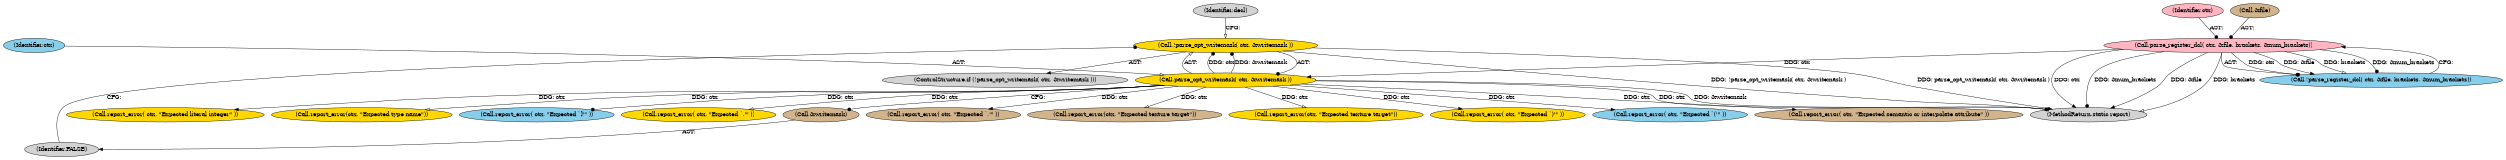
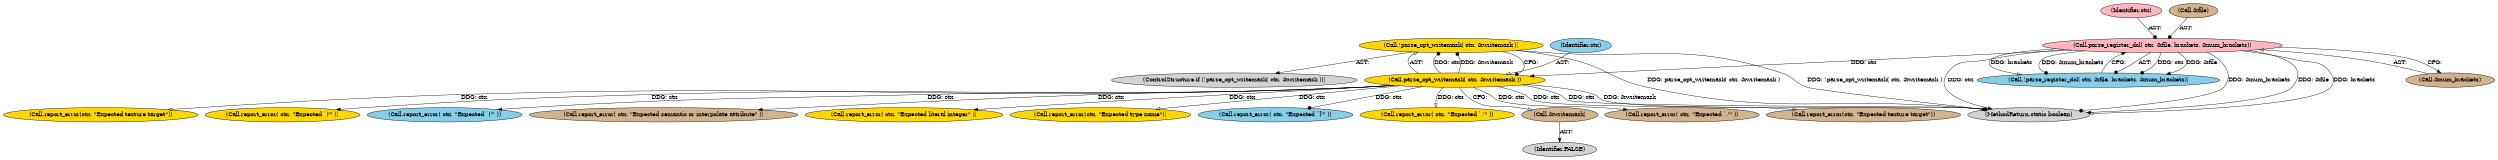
  digraph {
    node [fillcolor=gold style=filled]
    edge [arrowhead=normal]
    n1 [label="(Call,!parse_opt_writemask( ctx, &writemask ))"]
    n2 [label="(Call,parse_opt_writemask( ctx, &writemask ))"]
    n3 [fillcolor=lightgrey label="(ControlStructure,if (!parse_opt_writemask( ctx, &writemask )))"]
-   n4 [fillcolor=lightgrey label="(MethodReturn,static report)"]
+   n4 [fillcolor=lightgrey label="(MethodReturn,static boolean)"]
    n5 [label="(Call,report_error(ctx, \"Expected type name\"))"]
    n6 [fillcolor=skyblue label="(Call,report_error( ctx, \"Expected `]'\" ))"]
    n7 [label="(Call,report_error( ctx, \"Expected `,'\" ))"]
    n8 [fillcolor=tan label="(Call,&writemask)"]
    n9 [fillcolor=tan label="(Call,report_error( ctx, \"Expected `,'\" ))"]
    n10 [fillcolor=tan label="(Call,report_error(ctx, \"Expected texture target\"))"]
    n11 [label="(Call,report_error(ctx, \"Expected texture target\"))"]
    n12 [label="(Call,report_error( ctx, \"Expected `)'\" ))"]
    n13 [fillcolor=skyblue label="(Call,report_error( ctx, \"Expected `('\" ))"]
    n14 [fillcolor=tan label="(Call,report_error( ctx, \"Expected semantic or interpolate attribute\" ))"]
    n15 [label="(Call,report_error( ctx, \"Expected literal integer\" ))"]
    n16 [fillcolor=lightgrey label="(Identifier,FALSE)"]
    n17 [fillcolor=lightpink label="(Call,parse_register_dcl( ctx, &file, brackets, &num_brackets))"]
+   n18 [fillcolor=tan label="(Call,&num_brackets)"]
    n19 [fillcolor=skyblue label="(Call,!parse_register_dcl( ctx, &file, brackets, &num_brackets))"]
    n20 [fillcolor=skyblue label="(Identifier,ctx)"]
    n21 [fillcolor=lightpink label="(Identifier,ctx)"]
-   n22 [fillcolor=lightgrey label="(Identifier,decl)"]
    n23 [fillcolor=tan label="(Call,&file)"]
-   n1 -> n2 [arrowhead=dot label="AST: "]
+   n1 -> n2 [arrowhead=dot label="CFG: "]
    n1 -> n3 [label="AST: "]
    n1 -> n4 [arrowhead=dot label="DDG: !parse_opt_writemask( ctx, &writemask )"]
    n1 -> n4 [label="DDG: parse_opt_writemask( ctx, &writemask )"]
    n2 -> n1 [arrowhead=onormal label="AST: "]
    n2 -> n1 [arrowhead=dot label="DDG: ctx"]
    n2 -> n1 [arrowhead=dot label="DDG: &writemask"]
    n2 -> n4 [arrowhead=dot label="DDG: ctx"]
    n2 -> n4 [label="DDG: &writemask"]
    n2 -> n5 [arrowhead=onormal label="DDG: ctx"]
    n2 -> n6 [arrowhead=dot label="DDG: ctx"]
    n2 -> n7 [arrowhead=onormal label="DDG: ctx"]
-   n2 -> n8 [arrowhead=dot label="CFG: "]
+   n2 -> n8 [arrowhead=onormal label="CFG: "]
    n2 -> n9 [label="DDG: ctx"]
    n2 -> n10 [arrowhead=onormal label="DDG: ctx"]
    n2 -> n11 [arrowhead=onormal label="DDG: ctx"]
    n2 -> n12 [label="DDG: ctx"]
    n2 -> n13 [label="DDG: ctx"]
    n2 -> n14 [label="DDG: ctx"]
    n2 -> n15 [label="DDG: ctx"]
    n8 -> n16 [label="AST: "]
-   n16 -> n1 [arrowhead=dot label="CFG: "]
    n17 -> n2 [label="DDG: ctx"]
    n17 -> n4 [label="DDG: ctx"]
    n17 -> n4 [arrowhead=dot label="DDG: &num_brackets"]
    n17 -> n4 [label="DDG: &file"]
    n17 -> n4 [arrowhead=onormal label="DDG: brackets"]
+   n17 -> n18 [label="CFG: "]
    n17 -> n19 [arrowhead=dot label="AST: "]
    n17 -> n19 [arrowhead=dot label="DDG: ctx"]
    n17 -> n19 [label="DDG: &file"]
    n17 -> n19 [arrowhead=onormal label="DDG: brackets"]
    n17 -> n19 [arrowhead=dot label="DDG: &num_brackets"]
+   n18 -> n17 [arrowhead=onormal label="AST: "]
    n19 -> n17 [label="CFG: "]
    n20 -> n2 [arrowhead=onormal label="AST: "]
    n21 -> n17 [arrowhead=dot label="AST: "]
-   n22 -> n1 [arrowhead=onormal label="CFG: "]
    n23 -> n17 [arrowhead=dot label="AST: "]
  }
